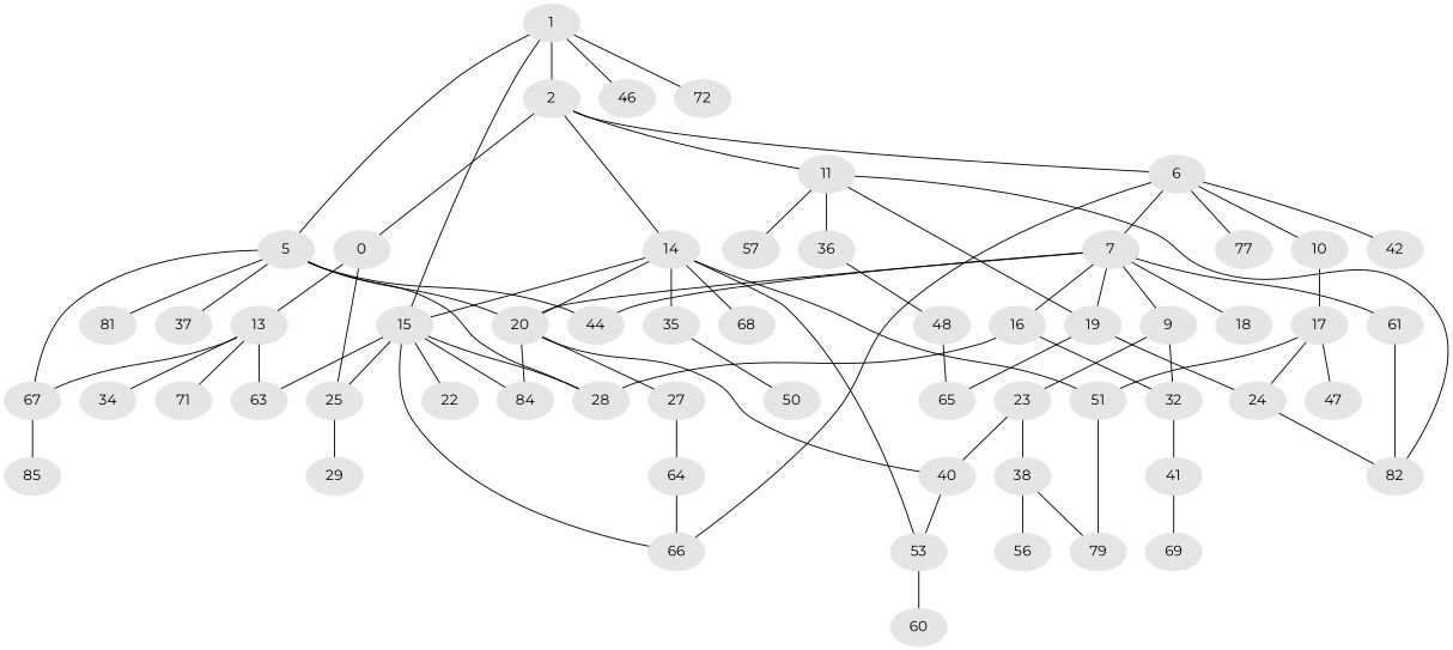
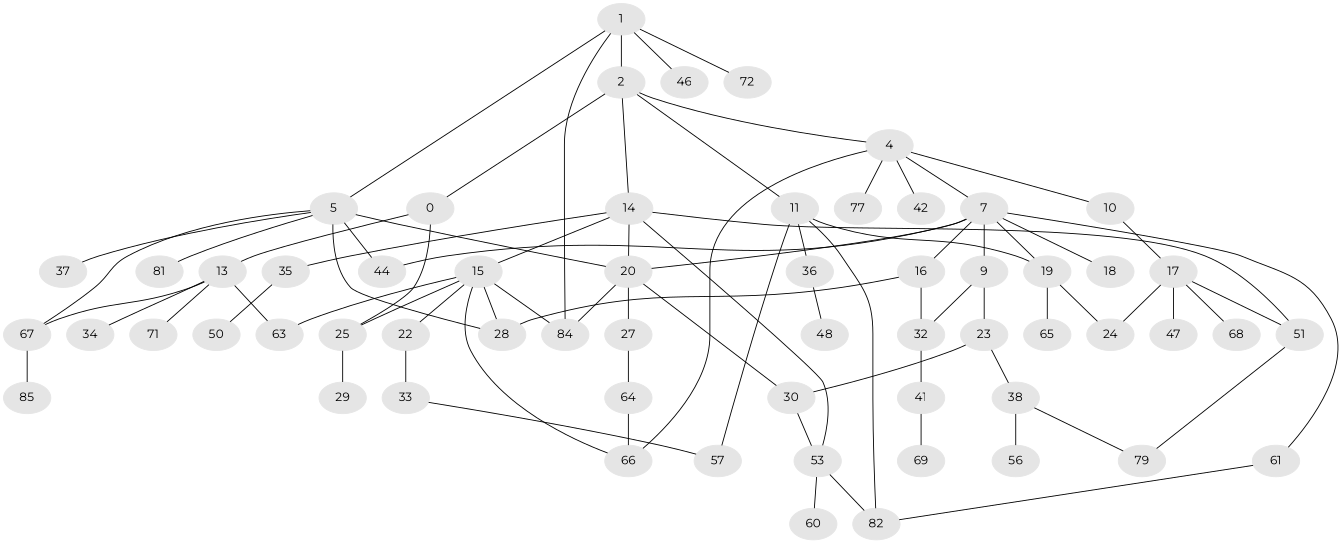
  graph {
    fontname=Montserrat
    node [color=gray90 fontname=Montserrat style=filled]
    edge [fontname=Montserrat]
    1 [super="+49"]
    2
    5 [super="+8"]
    46 [super="+74"]
    n5 [label=72]
    84
    n7 [label=0]
-   4 [super="+6" label=6]
+   4 [super="+6"]
    11 [super="+12"]
    14 [super="+80"]
    20 [super="+40"]
    28 [super="+62"]
    37
    44
    67
    81
    13 [super="+45"]
    25 [super="+26"]
    7 [super="+21"]
    10
    42
    66
    77
    19 [super="+31"]
    36
    57 [super="+70"]
    82 [super="+83"]
    15 [super="+59"]
    35 [super="+86"]
    51
    53
    68
    34
    63
    71
    29
    9
    16 [super="+54"]
    18
    61
    17 [super="+39"]
    27
-   30 [label=40]
+   30
    85
    23 [super="+52"]
    32 [super="+55"]
    24 [super="+58"]
    65
    38
    41 [super="+43"]
    47
    48 [super="+73"]
    22 [super="+75"]
    50
    79
    60
+   33
    64 [super="+72"]
    56 [super="+78"]
    69
    1 -- 2
    1 -- 5
    1 -- 46
    1 -- n5
-   1 -- 15
+   1 -- 84
    2 -- n7
    2 -- 4
    2 -- 11
    2 -- 14
    5 -- 20
    5 -- 28
    5 -- 37
    5 -- 44
    5 -- 67
    5 -- 81
    n7 -- 13
    n7 -- 25
    4 -- 7
    4 -- 10
    4 -- 42
    4 -- 66
    4 -- 77
    11 -- 19
    11 -- 36
    11 -- 57
    11 -- 82
    14 -- 20
    14 -- 15
    14 -- 35
    14 -- 51
    14 -- 53
-   14 -- 68
+   17 -- 68
    20 -- 84
    20 -- 27
    20 -- 30
    67 -- 85
    13 -- 67
    13 -- 34
    13 -- 63
    13 -- 71
    25 -- 29
    7 -- 20
    7 -- 44
    7 -- 19
    7 -- 9
    7 -- 16
    7 -- 18
    7 -- 61
    10 -- 17
    19 -- 24
    19 -- 65
    36 -- 48
    15 -- 84
    15 -- 28
    15 -- 25
    15 -- 66
    15 -- 63
    15 -- 22
    35 -- 50
    51 -- 79
-   24 -- 82
+   53 -- 82
    53 -- 60
    9 -- 23
    9 -- 32
    16 -- 28
    16 -- 32
    61 -- 82
    17 -- 51
    17 -- 24
    17 -- 47
    27 -- 64
    30 -- 53
    23 -- 30
    23 -- 38
    32 -- 41
    38 -- 79
    38 -- 56
    41 -- 69
-   48 -- 65
+   22 -- 33
+   33 -- 57
    64 -- 66
  }
